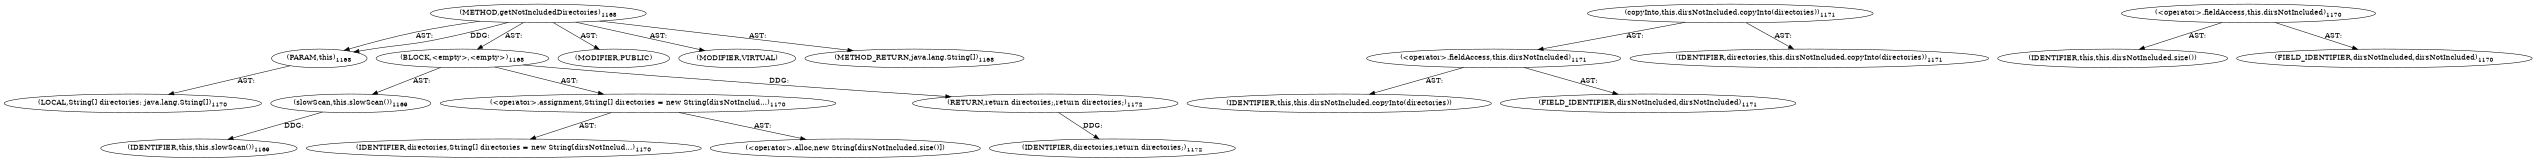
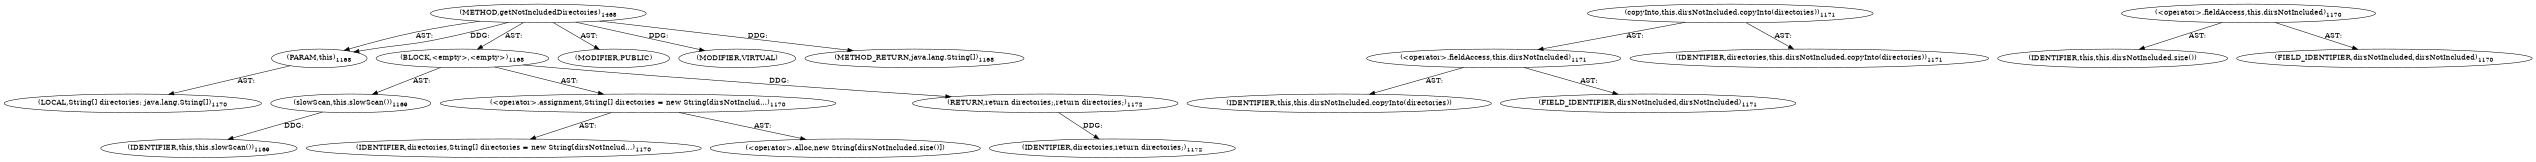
  digraph {
-   n1 [label=<(METHOD,getNotIncludedDirectories)<SUB>1168</SUB>>]
+   n1 [label=<(METHOD,getNotIncludedDirectories)<SUB>1468</SUB>>]
    n2 [label=<(PARAM,this)<SUB>1168</SUB>>]
    n3 [label=<(BLOCK,&lt;empty&gt;,&lt;empty&gt;)<SUB>1168</SUB>>]
    n4 [label=<(MODIFIER,PUBLIC)>]
    n5 [label=<(MODIFIER,VIRTUAL)>]
    n6 [label=<(METHOD_RETURN,java.lang.String[])<SUB>1168</SUB>>]
    n7 [label=<(LOCAL,String[] directories: java.lang.String[])<SUB>1170</SUB>>]
    n8 [label=<(slowScan,this.slowScan())<SUB>1169</SUB>>]
    n9 [label=<(&lt;operator&gt;.assignment,String[] directories = new String[dirsNotInclud...)<SUB>1170</SUB>>]
    n10 [label=<(RETURN,return directories;,return directories;)<SUB>1172</SUB>>]
    n11 [label=<(IDENTIFIER,this,this.slowScan())<SUB>1169</SUB>>]
    n12 [label=<(IDENTIFIER,directories,String[] directories = new String[dirsNotInclud...)<SUB>1170</SUB>>]
    n13 [label=<(&lt;operator&gt;.alloc,new String[dirsNotIncluded.size()])>]
    n14 [label=<(copyInto,this.dirsNotIncluded.copyInto(directories))<SUB>1171</SUB>>]
    n15 [label=<(&lt;operator&gt;.fieldAccess,this.dirsNotIncluded)<SUB>1171</SUB>>]
    n16 [label=<(IDENTIFIER,directories,this.dirsNotIncluded.copyInto(directories))<SUB>1171</SUB>>]
    n17 [label=<(IDENTIFIER,directories,return directories;)<SUB>1172</SUB>>]
    n18 [label=<(&lt;operator&gt;.fieldAccess,this.dirsNotIncluded)<SUB>1170</SUB>>]
    n19 [label=<(IDENTIFIER,this,this.dirsNotIncluded.size())>]
    n20 [label=<(FIELD_IDENTIFIER,dirsNotIncluded,dirsNotIncluded)<SUB>1170</SUB>>]
    n21 [label=<(IDENTIFIER,this,this.dirsNotIncluded.copyInto(directories))>]
    n22 [label=<(FIELD_IDENTIFIER,dirsNotIncluded,dirsNotIncluded)<SUB>1171</SUB>>]
    n1 -> n2 [label="AST: "]
    n1 -> n2 [label="DDG: "]
    n1 -> n3 [label="AST: "]
    n1 -> n4 [label="AST: "]
-   n1 -> n5 [label="AST: "]
-   n1 -> n6 [label="AST: "]
+   n1 -> n5 [label="DDG: "]
+   n1 -> n6 [label="DDG: "]
    n2 -> n7 [label="AST: "]
    n3 -> n8 [label="AST: "]
    n3 -> n9 [label="AST: "]
    n3 -> n10 [label="DDG: "]
    n8 -> n11 [label="DDG: "]
    n9 -> n12 [label="AST: "]
    n9 -> n13 [label="AST: "]
    n10 -> n17 [label="DDG: "]
    n14 -> n15 [label="AST: "]
    n14 -> n16 [label="AST: "]
    n15 -> n21 [label="AST: "]
    n15 -> n22 [label="AST: "]
    n18 -> n19 [label="AST: "]
    n18 -> n20 [label="AST: "]
  }
